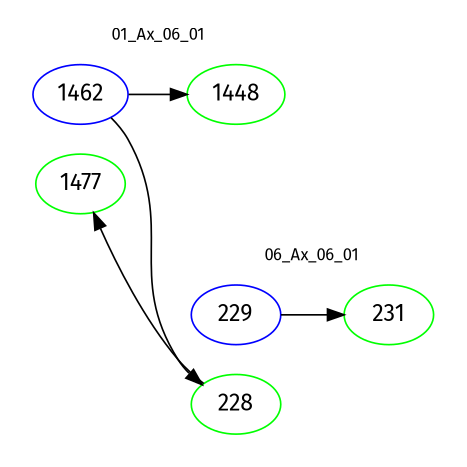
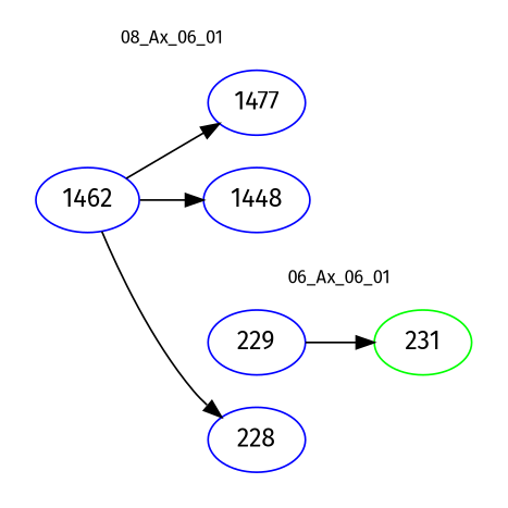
  digraph {
    fontname="Fira Sans"
    rankdir=LR
    node [color=blue fontname="Fira Sans"]
    edge [color=black fontname="Fira Sans"]
    n1 [label=1462]
-   n2 [color=green label=1448]
-   n3 [color=green label=1477]
+   n2 [label=1448]
+   n3 [label=1477]
    n4 [label=229]
-   n5 [color=green label=228]
+   n5 [label=228]
    n6 [color=green label=231]
    subgraph cluster_1 {
      color=white
      fontsize=10
-     label="01_Ax_06_01"
+     label="08_Ax_06_01"
      n1
      n2
      n3
    }
    subgraph cluster_2 {
      color=white
      fontsize=10
      label="06_Ax_06_01"
      n4
      n5
      n6
    }
    n1 -> n2
-   n5 -> n3
+   n1 -> n3
    n1 -> n5
    n4 -> n6
  }
